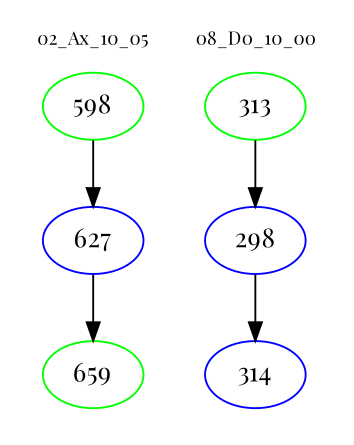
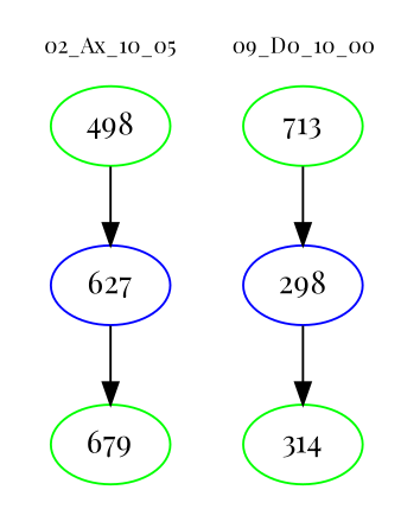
  digraph {
    fontname="Playfair Display"
    node [color=green fontname="Playfair Display"]
    edge [color=black fontname="Playfair Display"]
-   n1 [label=598]
+   n1 [label=498]
    n2 [color=blue label=627]
-   n3 [label=659]
-   n4 [label=313]
+   n3 [label=679]
+   n4 [label=713]
    n5 [color=blue label=298]
-   n6 [color=blue label=314]
+   n6 [label=314]
    subgraph cluster_1 {
      color=white
      fontsize=10
      label="02_Ax_10_05"
      n1
      n2
      n3
    }
    subgraph cluster_2 {
      color=white
      fontsize=10
-     label="08_D0_10_00"
+     label="09_D0_10_00"
      n4
      n5
      n6
    }
    n1 -> n2
    n2 -> n3
    n4 -> n5
    n5 -> n6
  }
